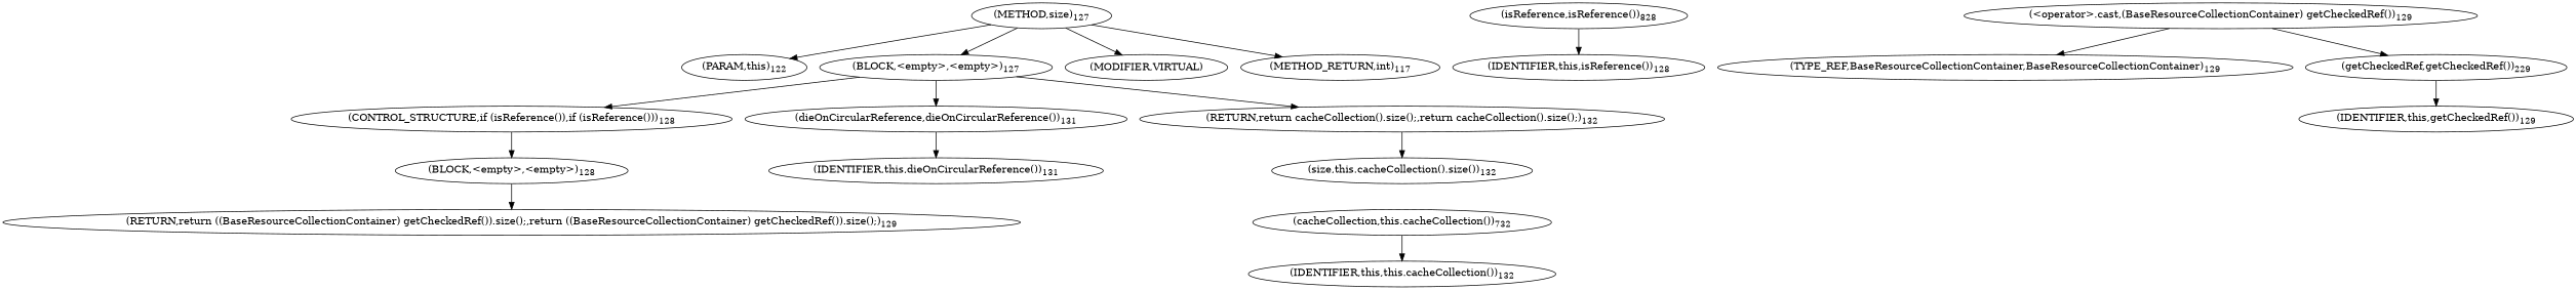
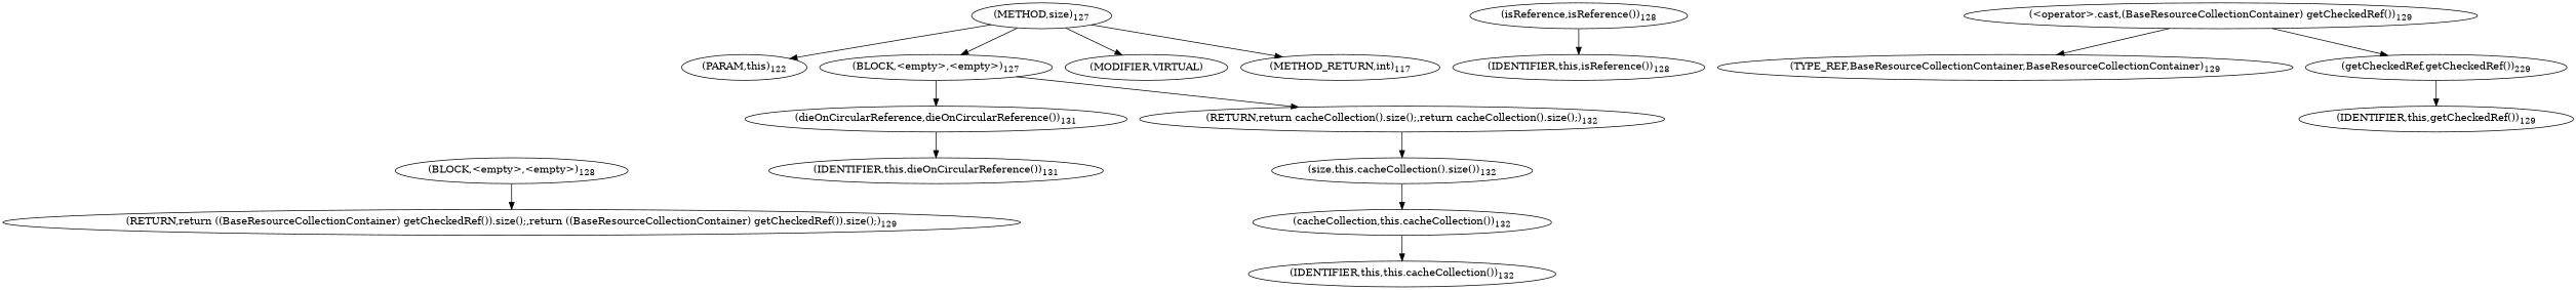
  digraph {
    n1 [label=<(METHOD,size)<SUB>127</SUB>>]
    n2 [label=<(PARAM,this)<SUB>122</SUB>>]
    n3 [label=<(BLOCK,&lt;empty&gt;,&lt;empty&gt;)<SUB>127</SUB>>]
    n4 [label=<(MODIFIER,VIRTUAL)>]
    n5 [label=<(METHOD_RETURN,int)<SUB>117</SUB>>]
-   n6 [label=<(CONTROL_STRUCTURE,if (isReference()),if (isReference()))<SUB>128</SUB>>]
    n7 [label=<(dieOnCircularReference,dieOnCircularReference())<SUB>131</SUB>>]
    n8 [label=<(RETURN,return cacheCollection().size();,return cacheCollection().size();)<SUB>132</SUB>>]
    n9 [label=<(BLOCK,&lt;empty&gt;,&lt;empty&gt;)<SUB>128</SUB>>]
    n10 [label=<(IDENTIFIER,this,dieOnCircularReference())<SUB>131</SUB>>]
    n11 [label=<(size,this.cacheCollection().size())<SUB>132</SUB>>]
-   n12 [label=<(isReference,isReference())<SUB>828</SUB>>]
+   n12 [label=<(isReference,isReference())<SUB>128</SUB>>]
    n13 [label=<(IDENTIFIER,this,isReference())<SUB>128</SUB>>]
    n14 [label=<(RETURN,return ((BaseResourceCollectionContainer) getCheckedRef()).size();,return ((BaseResourceCollectionContainer) getCheckedRef()).size();)<SUB>129</SUB>>]
    n15 [label=<(&lt;operator&gt;.cast,(BaseResourceCollectionContainer) getCheckedRef())<SUB>129</SUB>>]
    n16 [label=<(TYPE_REF,BaseResourceCollectionContainer,BaseResourceCollectionContainer)<SUB>129</SUB>>]
    n17 [label=<(getCheckedRef,getCheckedRef())<SUB>229</SUB>>]
    n18 [label=<(IDENTIFIER,this,getCheckedRef())<SUB>129</SUB>>]
-   n19 [label=<(cacheCollection,this.cacheCollection())<SUB>732</SUB>>]
+   n19 [label=<(cacheCollection,this.cacheCollection())<SUB>132</SUB>>]
    n20 [label=<(IDENTIFIER,this,this.cacheCollection())<SUB>132</SUB>>]
    n1 -> n2
    n1 -> n3
    n1 -> n4
    n1 -> n5
-   n3 -> n6
    n3 -> n7
    n3 -> n8
-   n6 -> n9
    n7 -> n10
    n8 -> n11
    n9 -> n14
+   n11 -> n19
    n12 -> n13
    n15 -> n16
    n15 -> n17
    n17 -> n18
    n19 -> n20
  }
